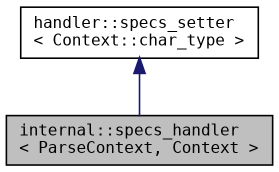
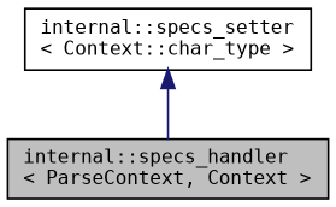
  digraph {
    fontname="DejaVu Sans Mono"
    node [color=black fontname="DejaVu Sans Mono" fontsize=10 shape=record style=filled]
    n1 [fillcolor=grey75 fontcolor=black height=0.2 label="internal::specs_handler\l\< ParseContext, Context \>" width=0.4]
-   n2 [fillcolor=white height=0.2 label="handler::specs_setter\l\< Context::char_type \>" width=0.4]
+   n2 [fillcolor=white height=0.2 label="internal::specs_setter\l\< Context::char_type \>" width=0.4]
    n2 -> n1 [color=midnightblue dir=back fontname="DejaVu Sans Mono" fontsize=10 labelfontname=Helvetica labelfontsize=10 style=solid]
  }
